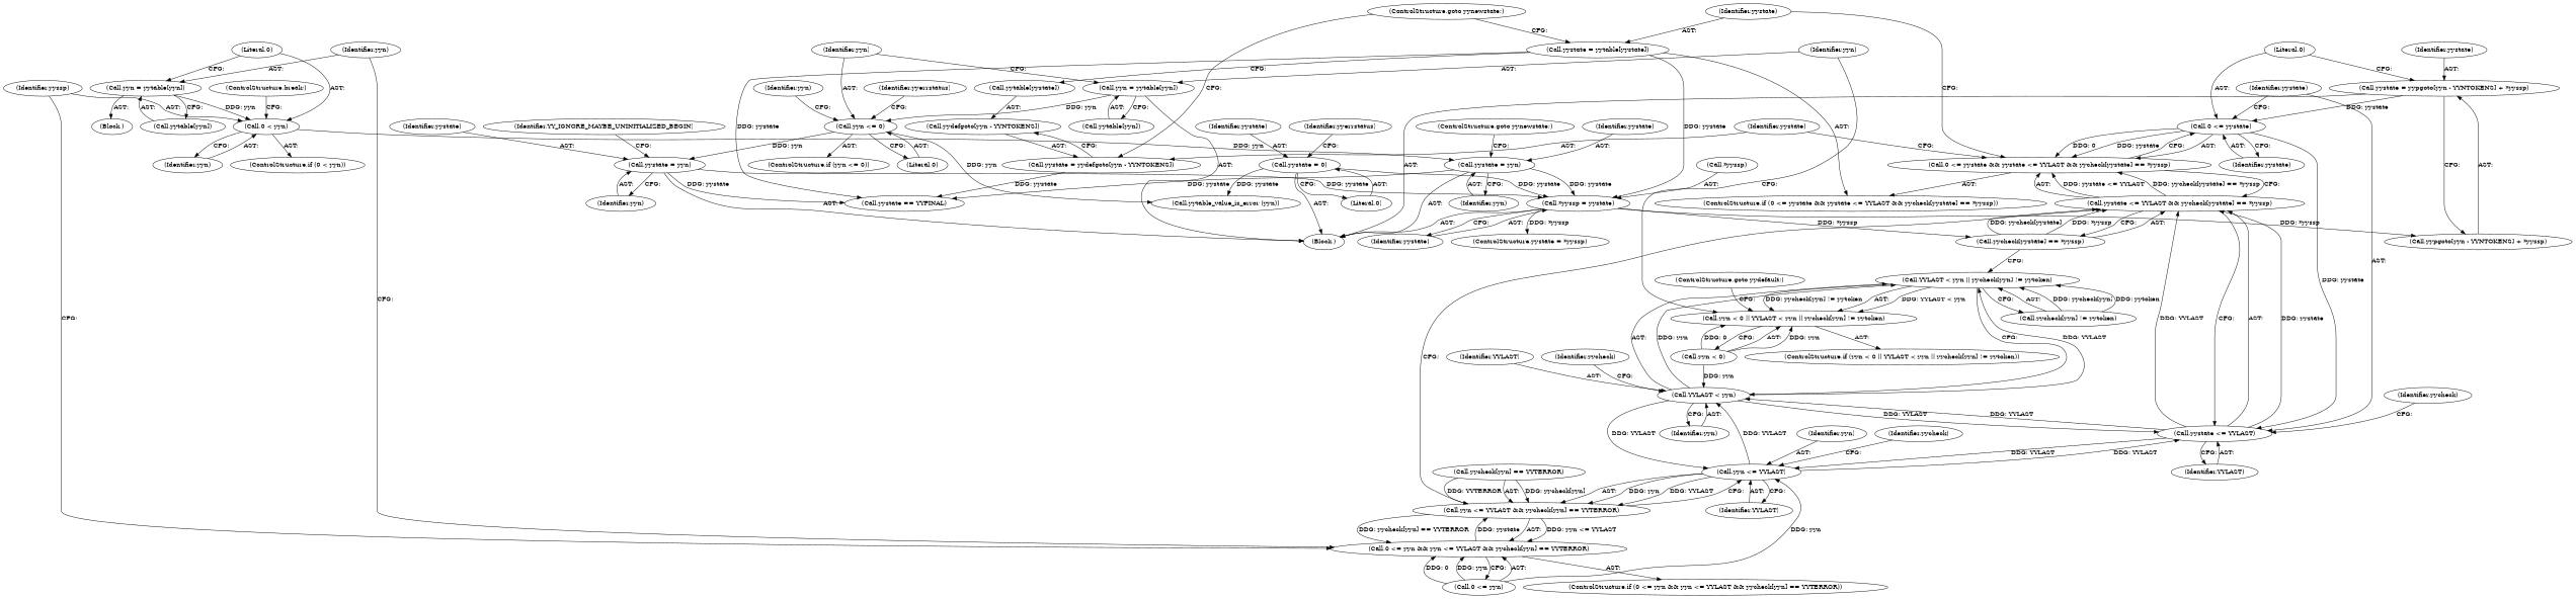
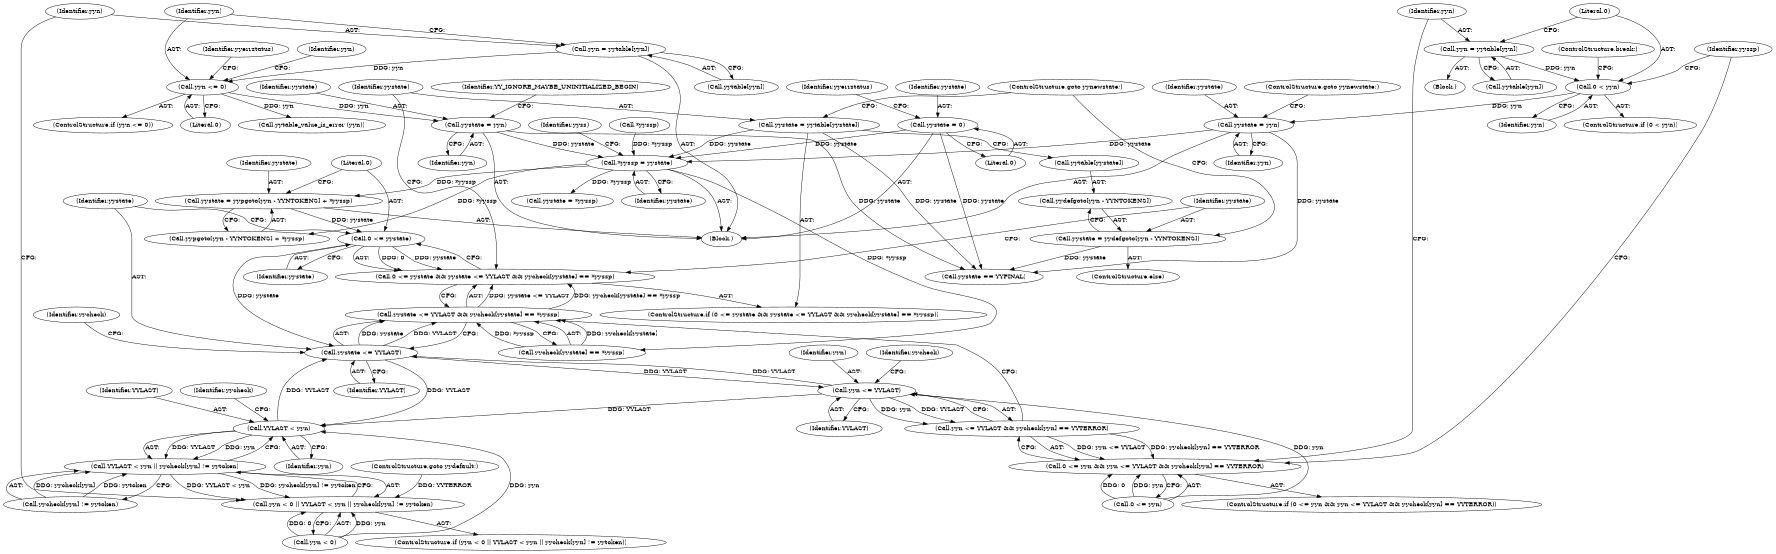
  digraph {
    n1 [label="(Call,yystate = yypgoto[yyn - YYNTOKENS] + *yyssp)"]
    n2 [label="(Call,0 <= yystate)"]
    n3 [label="(Block,)"]
    n4 [label="(Call,yypgoto[yyn - YYNTOKENS] + *yyssp)"]
    n5 [label="(Call,0 <= yystate && yystate <= YYLAST && yycheck[yystate] == *yyssp)"]
    n6 [label="(Call,yystate <= YYLAST)"]
    n7 [label="(Identifier,yystate)"]
    n8 [label="(Call,*yyssp = yystate)"]
    n9 [label="(Call,yycheck[yystate] == *yyssp)"]
-   n10 [label="(ControlStructure,yystate = *yyssp)"]
+   n10 [label="(Call,yystate = *yyssp)"]
    n11 [label="(Identifier,yystate)"]
    n12 [label="(Call,yystate <= YYLAST && yycheck[yystate] == *yyssp)"]
    n13 [label="(Call,yystate = yyn)"]
    n14 [label="(Identifier,yyn)"]
    n15 [label="(Call,yystate == YYFINAL)"]
    n16 [label="(Call,yyn <= 0)"]
    n17 [label="(Literal,0)"]
    n18 [label="(Call,yytable_value_is_error (yyn))"]
    n19 [label="(ControlStructure,if (yyn <= 0))"]
    n20 [label="(Call,yyn = yytable[yyn])"]
    n21 [label="(Call,yytable[yyn])"]
    n22 [label="(Call,yystate = yytable[yystate])"]
    n23 [label="(ControlStructure,if (0 <= yystate && yystate <= YYLAST && yycheck[yystate] == *yyssp))"]
    n24 [label="(Call,yytable[yystate])"]
    n25 [label="(Call,yydefgoto[yyn - YYNTOKENS])"]
    n26 [label="(Call,yystate = yydefgoto[yyn - YYNTOKENS])"]
+   n27 [label="(ControlStructure,else)"]
    n28 [label="(Call,yystate = yyn)"]
    n29 [label="(Identifier,yyn)"]
    n30 [label="(Call,0 < yyn)"]
    n31 [label="(Identifier,yyn)"]
    n32 [label="(ControlStructure,if (0 < yyn))"]
    n33 [label="(Call,yyn = yytable[yyn])"]
    n34 [label="(Call,yytable[yyn])"]
    n35 [label="(Block,)"]
    n36 [label="(Call,yystate = 0)"]
    n37 [label="(Literal,0)"]
    n38 [label="(Call,YYLAST < yyn)"]
    n39 [label="(Call,yyn <= YYLAST)"]
    n40 [label="(Identifier,YYLAST)"]
    n41 [label="(Call,YYLAST < yyn || yycheck[yyn] != yytoken)"]
    n42 [label="(Identifier,yyn)"]
    n43 [label="(Call,yyn <= YYLAST && yycheck[yyn] == YYTERROR)"]
    n44 [label="(Identifier,YYLAST)"]
    n45 [label="(Call,yyn < 0 || YYLAST < yyn || yycheck[yyn] != yytoken)"]
    n46 [label="(Call,yycheck[yyn] != yytoken)"]
    n47 [label="(ControlStructure,if (yyn < 0 || YYLAST < yyn || yycheck[yyn] != yytoken))"]
    n48 [label="(Call,yyn < 0)"]
    n49 [label="(Call,0 <= yyn && yyn <= YYLAST && yycheck[yyn] == YYTERROR)"]
    n50 [label="(Call,0 <= yyn)"]
    n51 [label="(ControlStructure,if (0 <= yyn && yyn <= YYLAST && yycheck[yyn] == YYTERROR))"]
-   n52 [label="(Call,yycheck[yyn] == YYTERROR)"]
    n53 [label="(Identifier,yyn)"]
    n54 [label="(Literal,0)"]
    n55 [label="(Identifier,yyerrstatus)"]
    n56 [label="(Identifier,yystate)"]
    n57 [label="(Identifier,yyn)"]
    n58 [label="(Identifier,yystate)"]
    n59 [label="(Call,*yyssp)"]
    n60 [label="(Identifier,yyerrstatus)"]
    n61 [label="(Literal,0)"]
    n62 [label="(Identifier,yystate)"]
    n63 [label="(Identifier,yyn)"]
    n64 [label="(ControlStructure,goto yydefault;)"]
    n65 [label="(Identifier,yystate)"]
    n66 [label="(Identifier,yyn)"]
+   n67 [label="(Identifier,yyss)"]
    n68 [label="(Identifier,yystate)"]
    n69 [label="(Identifier,yycheck)"]
    n70 [label="(Identifier,YY_IGNORE_MAYBE_UNINITIALIZED_BEGIN)"]
    n71 [label="(Identifier,yystate)"]
    n72 [label="(Identifier,YYLAST)"]
    n73 [label="(ControlStructure,goto yynewstate;)"]
    n74 [label="(Identifier,yystate)"]
    n75 [label="(ControlStructure,break;)"]
    n76 [label="(Identifier,yyssp)"]
    n77 [label="(Identifier,yyn)"]
    n78 [label="(Identifier,yycheck)"]
    n79 [label="(ControlStructure,goto yynewstate;)"]
    n80 [label="(Identifier,yycheck)"]
    n1 -> n2 [label="DDG: yystate"]
    n1 -> n3 [label="AST: "]
    n1 -> n4 [label="CFG: "]
    n2 -> n5 [label="AST: "]
    n2 -> n5 [label="DDG: 0"]
    n2 -> n5 [label="DDG: yystate"]
    n2 -> n6 [label="DDG: yystate"]
    n2 -> n7 [label="CFG: "]
    n4 -> n1 [label="AST: "]
    n5 -> n2 [label="CFG: "]
    n5 -> n12 [label="CFG: "]
    n5 -> n23 [label="AST: "]
    n6 -> n12 [label="AST: "]
    n6 -> n12 [label="DDG: yystate"]
    n6 -> n12 [label="DDG: YYLAST"]
    n6 -> n38 [label="DDG: YYLAST"]
    n6 -> n39 [label="DDG: YYLAST"]
    n6 -> n40 [label="CFG: "]
    n7 -> n2 [label="AST: "]
+   n8 -> n1 [label="DDG: *yyssp"]
    n8 -> n3 [label="AST: "]
    n8 -> n4 [label="DDG: *yyssp"]
    n8 -> n9 [label="DDG: *yyssp"]
    n8 -> n10 [label="DDG: *yyssp"]
    n8 -> n11 [label="CFG: "]
    n9 -> n12 [label="AST: "]
    n9 -> n12 [label="DDG: yycheck[yystate]"]
    n9 -> n12 [label="DDG: *yyssp"]
    n11 -> n8 [label="AST: "]
    n12 -> n5 [label="AST: "]
    n12 -> n5 [label="DDG: yystate <= YYLAST"]
    n12 -> n5 [label="DDG: yycheck[yystate] == *yyssp"]
    n12 -> n6 [label="CFG: "]
    n12 -> n9 [label="CFG: "]
    n13 -> n3 [label="AST: "]
    n13 -> n8 [label="DDG: yystate"]
    n13 -> n14 [label="CFG: "]
    n13 -> n15 [label="DDG: yystate"]
    n14 -> n13 [label="AST: "]
    n16 -> n13 [label="DDG: yyn"]
    n16 -> n17 [label="CFG: "]
    n16 -> n18 [label="DDG: yyn"]
    n16 -> n19 [label="AST: "]
    n17 -> n16 [label="AST: "]
    n20 -> n3 [label="AST: "]
    n20 -> n16 [label="DDG: yyn"]
    n20 -> n21 [label="CFG: "]
    n21 -> n20 [label="AST: "]
    n22 -> n8 [label="DDG: yystate"]
    n22 -> n15 [label="DDG: yystate"]
    n22 -> n23 [label="AST: "]
    n22 -> n24 [label="CFG: "]
    n24 -> n25 [label="AST: "]
    n25 -> n26 [label="AST: "]
    n26 -> n15 [label="DDG: yystate"]
    n26 -> n25 [label="CFG: "]
+   n26 -> n27 [label="AST: "]
    n28 -> n3 [label="AST: "]
    n28 -> n8 [label="DDG: yystate"]
    n28 -> n15 [label="DDG: yystate"]
    n28 -> n29 [label="CFG: "]
    n29 -> n28 [label="AST: "]
    n30 -> n28 [label="DDG: yyn"]
    n30 -> n31 [label="CFG: "]
    n30 -> n32 [label="AST: "]
    n31 -> n30 [label="AST: "]
    n33 -> n30 [label="DDG: yyn"]
    n33 -> n34 [label="CFG: "]
    n33 -> n35 [label="AST: "]
    n34 -> n33 [label="AST: "]
    n36 -> n3 [label="AST: "]
    n36 -> n8 [label="DDG: yystate"]
-   n36 -> n18 [label="DDG: yystate"]
+   n36 -> n15 [label="DDG: yystate"]
    n36 -> n37 [label="CFG: "]
    n37 -> n36 [label="AST: "]
    n38 -> n6 [label="DDG: YYLAST"]
-   n38 -> n39 [label="DDG: YYLAST"]
    n38 -> n41 [label="AST: "]
    n38 -> n41 [label="DDG: YYLAST"]
    n38 -> n41 [label="DDG: yyn"]
    n38 -> n42 [label="CFG: "]
    n39 -> n6 [label="DDG: YYLAST"]
    n39 -> n38 [label="DDG: YYLAST"]
    n39 -> n43 [label="AST: "]
    n39 -> n43 [label="DDG: yyn"]
    n39 -> n43 [label="DDG: YYLAST"]
    n39 -> n44 [label="CFG: "]
    n40 -> n6 [label="AST: "]
    n41 -> n38 [label="CFG: "]
    n41 -> n45 [label="AST: "]
    n41 -> n45 [label="DDG: YYLAST < yyn"]
    n41 -> n45 [label="DDG: yycheck[yyn] != yytoken"]
    n41 -> n46 [label="CFG: "]
    n42 -> n38 [label="AST: "]
    n43 -> n12 [label="CFG: "]
    n43 -> n39 [label="CFG: "]
    n43 -> n49 [label="AST: "]
    n43 -> n49 [label="DDG: yyn <= YYLAST"]
    n43 -> n49 [label="DDG: yycheck[yyn] == YYTERROR"]
    n44 -> n39 [label="AST: "]
-   n9 -> n41 [label="CFG: "]
+   n45 -> n41 [label="CFG: "]
    n45 -> n47 [label="AST: "]
    n45 -> n48 [label="CFG: "]
    n46 -> n41 [label="AST: "]
    n46 -> n41 [label="DDG: yycheck[yyn]"]
    n46 -> n41 [label="DDG: yytoken"]
    n48 -> n38 [label="DDG: yyn"]
    n48 -> n45 [label="AST: "]
    n48 -> n45 [label="DDG: yyn"]
    n48 -> n45 [label="DDG: 0"]
-   n49 -> n43 [label="DDG: yystate"]
+   n49 -> n43 [label="CFG: "]
    n49 -> n50 [label="CFG: "]
    n49 -> n51 [label="AST: "]
    n50 -> n39 [label="DDG: yyn"]
    n50 -> n49 [label="AST: "]
    n50 -> n49 [label="DDG: 0"]
    n50 -> n49 [label="DDG: yyn"]
-   n52 -> n43 [label="AST: "]
-   n52 -> n43 [label="DDG: yycheck[yyn]"]
-   n52 -> n43 [label="DDG: YYTERROR"]
    n53 -> n20 [label="AST: "]
    n53 -> n45 [label="CFG: "]
    n54 -> n30 [label="AST: "]
    n54 -> n33 [label="CFG: "]
    n55 -> n36 [label="CFG: "]
    n56 -> n5 [label="CFG: "]
    n56 -> n26 [label="AST: "]
    n57 -> n33 [label="AST: "]
    n57 -> n49 [label="CFG: "]
    n58 -> n2 [label="CFG: "]
    n58 -> n6 [label="AST: "]
-   n59 -> n8 [label="AST: "]
+   n59 -> n8 [label="DDG: *yyssp"]
    n60 -> n16 [label="CFG: "]
    n61 -> n1 [label="CFG: "]
    n61 -> n2 [label="AST: "]
    n62 -> n13 [label="AST: "]
    n63 -> n16 [label="CFG: "]
-   n64 -> n45 [label="CFG: "]
+   n64 -> n45 [label="DDG: YYTERROR"]
    n65 -> n1 [label="AST: "]
    n66 -> n16 [label="AST: "]
    n66 -> n20 [label="CFG: "]
+   n67 -> n8 [label="CFG: "]
    n68 -> n36 [label="AST: "]
    n69 -> n6 [label="CFG: "]
    n70 -> n13 [label="CFG: "]
    n71 -> n5 [label="CFG: "]
    n71 -> n22 [label="AST: "]
    n72 -> n38 [label="AST: "]
    n73 -> n28 [label="CFG: "]
    n74 -> n28 [label="AST: "]
    n75 -> n30 [label="CFG: "]
-   n76 -> n30 [label="AST: "]
+   n76 -> n30 [label="CFG: "]
    n76 -> n49 [label="CFG: "]
    n77 -> n39 [label="AST: "]
    n78 -> n39 [label="CFG: "]
    n79 -> n22 [label="CFG: "]
    n79 -> n26 [label="CFG: "]
    n80 -> n38 [label="CFG: "]
  }
